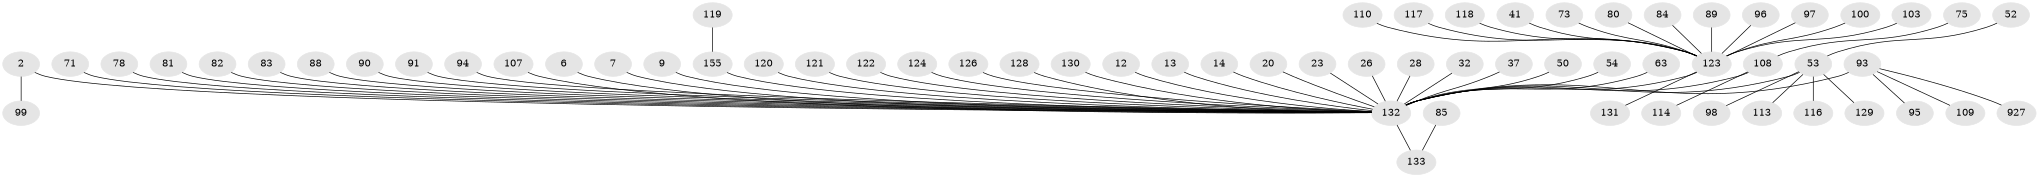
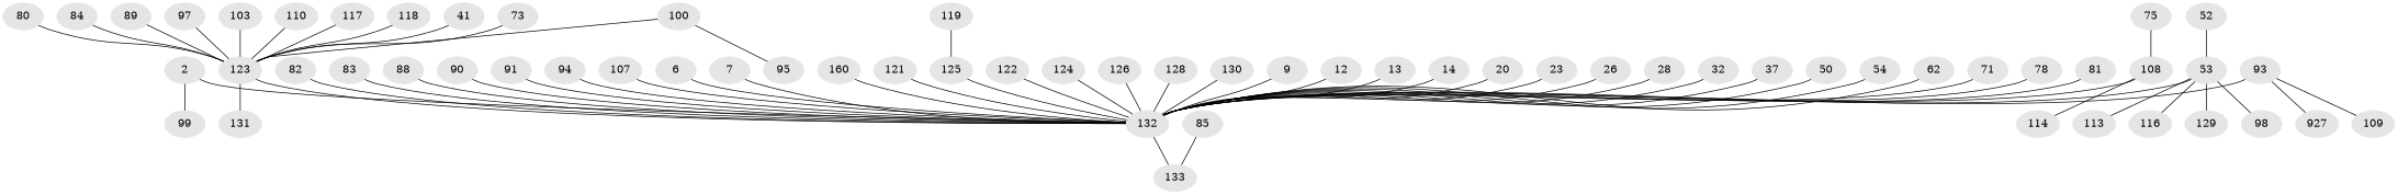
  graph {
    node [color=gray90 style=filled]
    2 [super="+1"]
    99 [super="+34+44"]
    132 [super="+4+101+61"]
    133 [super="+112"]
    6
    7
    9
    12
    13
    14
    20
    23
    26
    28 [super="+24"]
    32
    37
    123 [super="+48+111+77+115"]
    131
    41
    50
    53 [super="+5+33+17+36+43"]
    98
    113
    116
    129 [super="+104"]
    52
    54
-   63 [super="+38"]
+   63 [super="+38" label=62]
    71
    73 [super="+67"]
    108 [super="+74"]
    114 [super="+87"]
    75
    78
    80
    81
    82
    83 [super="+22"]
    84
    85
    88
    89 [super="+56+60+65"]
    90 [super="+64+86"]
    91
    93 [super="+58"]
    95
    109 [super="+57"]
    n48 [label=927]
    94
-   96
    97
    100
    103 [super="+70"]
    107
    110
    117 [super="+105"]
    118
-   125 [super="+76+68" label=155]
+   125 [super="+76+68"]
    119
-   120
+   120 [label=160]
    121 [super="+92"]
    122
    124 [super="+66"]
    126
    128
    130
    2 -- 99
    2 -- 132 [weight=2]
    132 -- 133
    6 -- 132
    7 -- 132
    9 -- 132
    12 -- 132
    13 -- 132
    14 -- 132
    20 -- 132
    23 -- 132
    26 -- 132
    28 -- 132 [weight=3]
    32 -- 132
    37 -- 132
    123 -- 132 [weight=12]
    123 -- 131
    41 -- 123
    50 -- 132
    53 -- 132 [weight=3]
    53 -- 98
    53 -- 113
    53 -- 116
    53 -- 129
    52 -- 53
    54 -- 132
    63 -- 132
    71 -- 132
    73 -- 123
    108 -- 132 [weight=2]
    108 -- 114
    75 -- 108
    78 -- 132
    80 -- 123
    81 -- 132
    82 -- 132
    83 -- 132
    84 -- 123
    85 -- 133
    88 -- 132
    89 -- 123 [weight=2]
    90 -- 132
    91 -- 132
    93 -- 132 [weight=5]
-   93 -- 95
+   100 -- 95
    93 -- 109
    93 -- n48
    94 -- 132
-   96 -- 123
    97 -- 123
    100 -- 123
    103 -- 123
    107 -- 132
    110 -- 123
    117 -- 123
    118 -- 123
    125 -- 132 [weight=2]
    119 -- 125
    120 -- 132
    121 -- 132
    122 -- 132
    124 -- 132
    126 -- 132
    128 -- 132
    130 -- 132
  }
